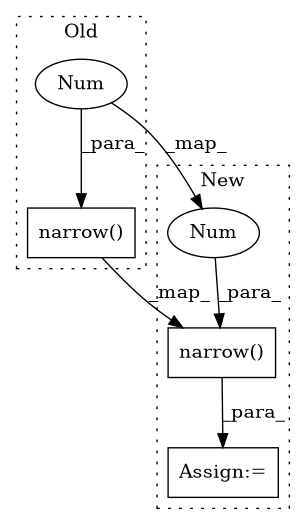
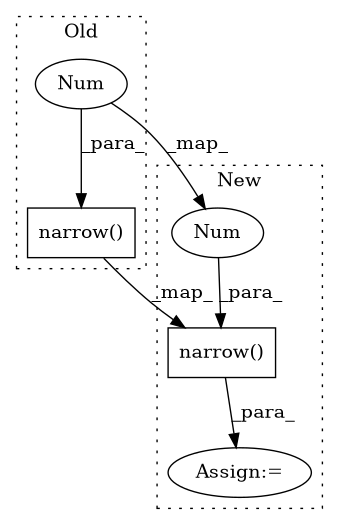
  digraph {
    node [a=75 l="20,1" shape=box]
    n1 [label="narrow()" s="8701,8730"]
    n2 [a=76 l=1 label=Num s=8721 shape=ellipse]
    n3 [label="narrow()" s="9129,9158"]
    n4 [a=76 l=1 label=Num s=9149 shape=ellipse]
-   n5 [a=68 l=3 label="Assign:=" s=9344]
+   n5 [a=68 l=3 label="Assign:=" s=9344 shape=ellipse]
    subgraph cluster_1 {
      label=Old
      style=dotted
      n1
      n2
    }
    subgraph cluster_2 {
      label=New
      style=dotted
      n3
      n4
      n5
    }
    n1 -> n3 [label=_map_]
    n2 -> n1 [label=_para_]
    n2 -> n4 [label=_map_]
    n3 -> n5 [label=_para_]
    n4 -> n3 [label=_para_]
  }
